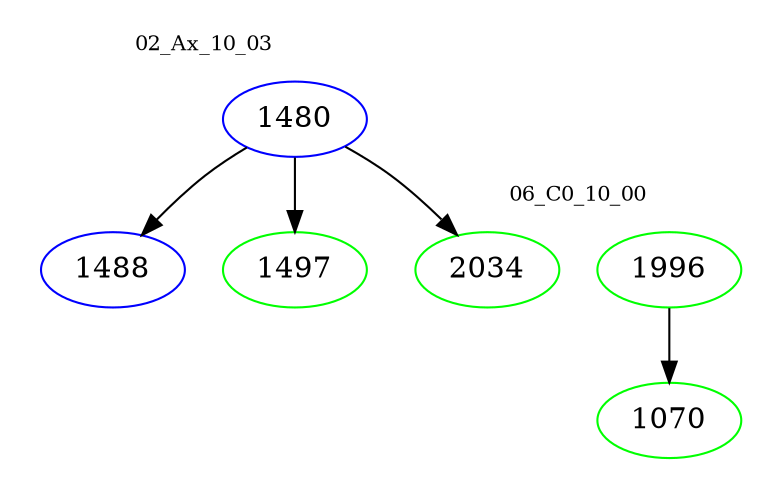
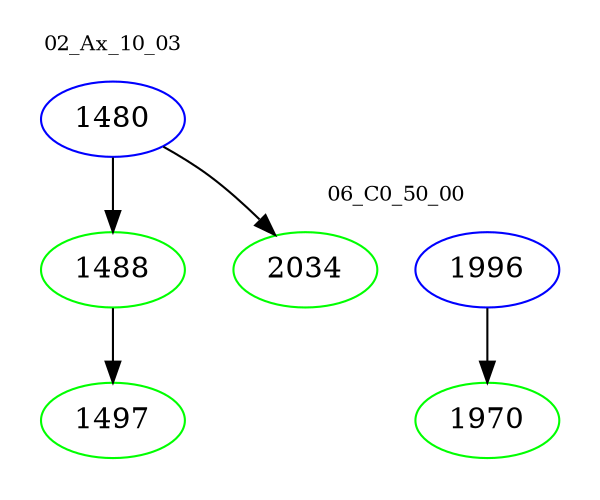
  digraph {
    node [color=blue]
    edge [color=black]
    n1 [label=1480]
-   n2 [label=1488]
+   n2 [color=green label=1488]
    n3 [color=green label=1497]
-   n4 [color=green label=1996]
-   n5 [color=green label=1070]
+   n4 [label=1996]
+   n5 [color=green label=1970]
    n6 [color=green label=2034]
    subgraph cluster_1 {
      color=white
      fontsize=10
      label="02_Ax_10_03"
      n1
      n2
      n3
    }
    subgraph cluster_2 {
      color=white
      fontsize=10
-     label="06_C0_10_00"
+     label="06_C0_50_00"
      n4
      n5
      n6
    }
    n1 -> n2
-   n1 -> n3
+   n2 -> n3
    n1 -> n6
    n4 -> n5
  }
